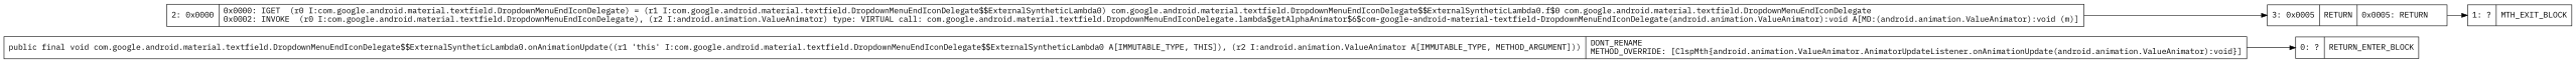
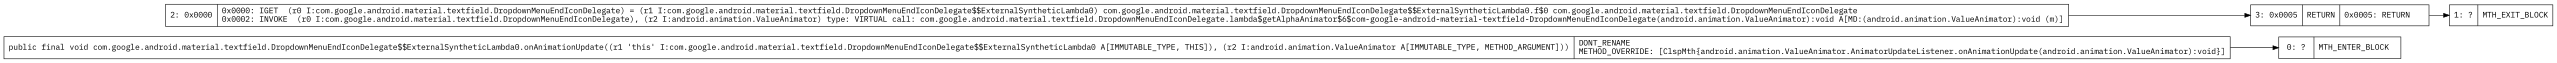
  digraph {
    fontname="IBM Plex Mono"
    rankdir=LR
    node [fontname="IBM Plex Mono" shape=record]
    edge [fontname="IBM Plex Mono"]
-   n1 [label="{0\:\ ?|RETURN_ENTER_BLOCK\l}"]
+   n1 [label="{0\:\ ?|MTH_ENTER_BLOCK\l}"]
    n2 [label="{2\:\ 0x0000|0x0000: IGET  (r0 I:com.google.android.material.textfield.DropdownMenuEndIconDelegate) = (r1 I:com.google.android.material.textfield.DropdownMenuEndIconDelegate$$ExternalSyntheticLambda0) com.google.android.material.textfield.DropdownMenuEndIconDelegate$$ExternalSyntheticLambda0.f$0 com.google.android.material.textfield.DropdownMenuEndIconDelegate \l0x0002: INVOKE  (r0 I:com.google.android.material.textfield.DropdownMenuEndIconDelegate), (r2 I:android.animation.ValueAnimator) type: VIRTUAL call: com.google.android.material.textfield.DropdownMenuEndIconDelegate.lambda$getAlphaAnimator$6$com\-google\-android\-material\-textfield\-DropdownMenuEndIconDelegate(android.animation.ValueAnimator):void A[MD:(android.animation.ValueAnimator):void (m)]\l}"]
    n3 [label="{3\:\ 0x0005|RETURN\l|0x0005: RETURN   \l}"]
    n4 [label="{1\:\ ?|MTH_EXIT_BLOCK\l}"]
    n5 [label="{public final void com.google.android.material.textfield.DropdownMenuEndIconDelegate$$ExternalSyntheticLambda0.onAnimationUpdate((r1 'this' I:com.google.android.material.textfield.DropdownMenuEndIconDelegate$$ExternalSyntheticLambda0 A[IMMUTABLE_TYPE, THIS]), (r2 I:android.animation.ValueAnimator A[IMMUTABLE_TYPE, METHOD_ARGUMENT]))  | DONT_RENAME\lMETHOD_OVERRIDE: [ClspMth\{android.animation.ValueAnimator.AnimatorUpdateListener.onAnimationUpdate(android.animation.ValueAnimator):void\}]\l}"]
    n2 -> n3
    n3 -> n4
    n5 -> n1
  }
